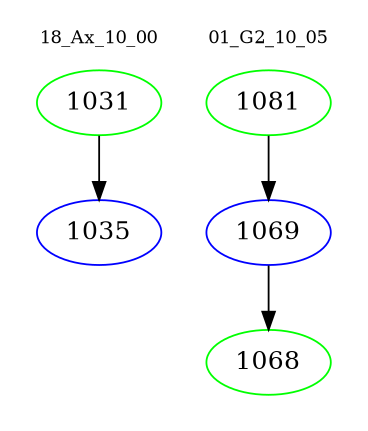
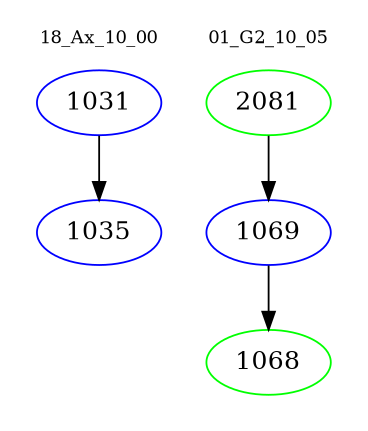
  digraph {
    node [color=green]
    edge [color=black]
-   n1 [label=1031]
+   n1 [color=blue label=1031]
    n2 [color=blue label=1035]
-   n3 [label=1081]
+   n3 [label=2081]
    n4 [color=blue label=1069]
    n5 [label=1068]
    subgraph cluster_1 {
      color=white
      fontsize=10
      label="18_Ax_10_00"
      n1
      n2
    }
    subgraph cluster_2 {
      color=white
      fontsize=10
      label="01_G2_10_05"
      n3
      n4
      n5
    }
    n1 -> n2
    n3 -> n4
    n4 -> n5
  }
